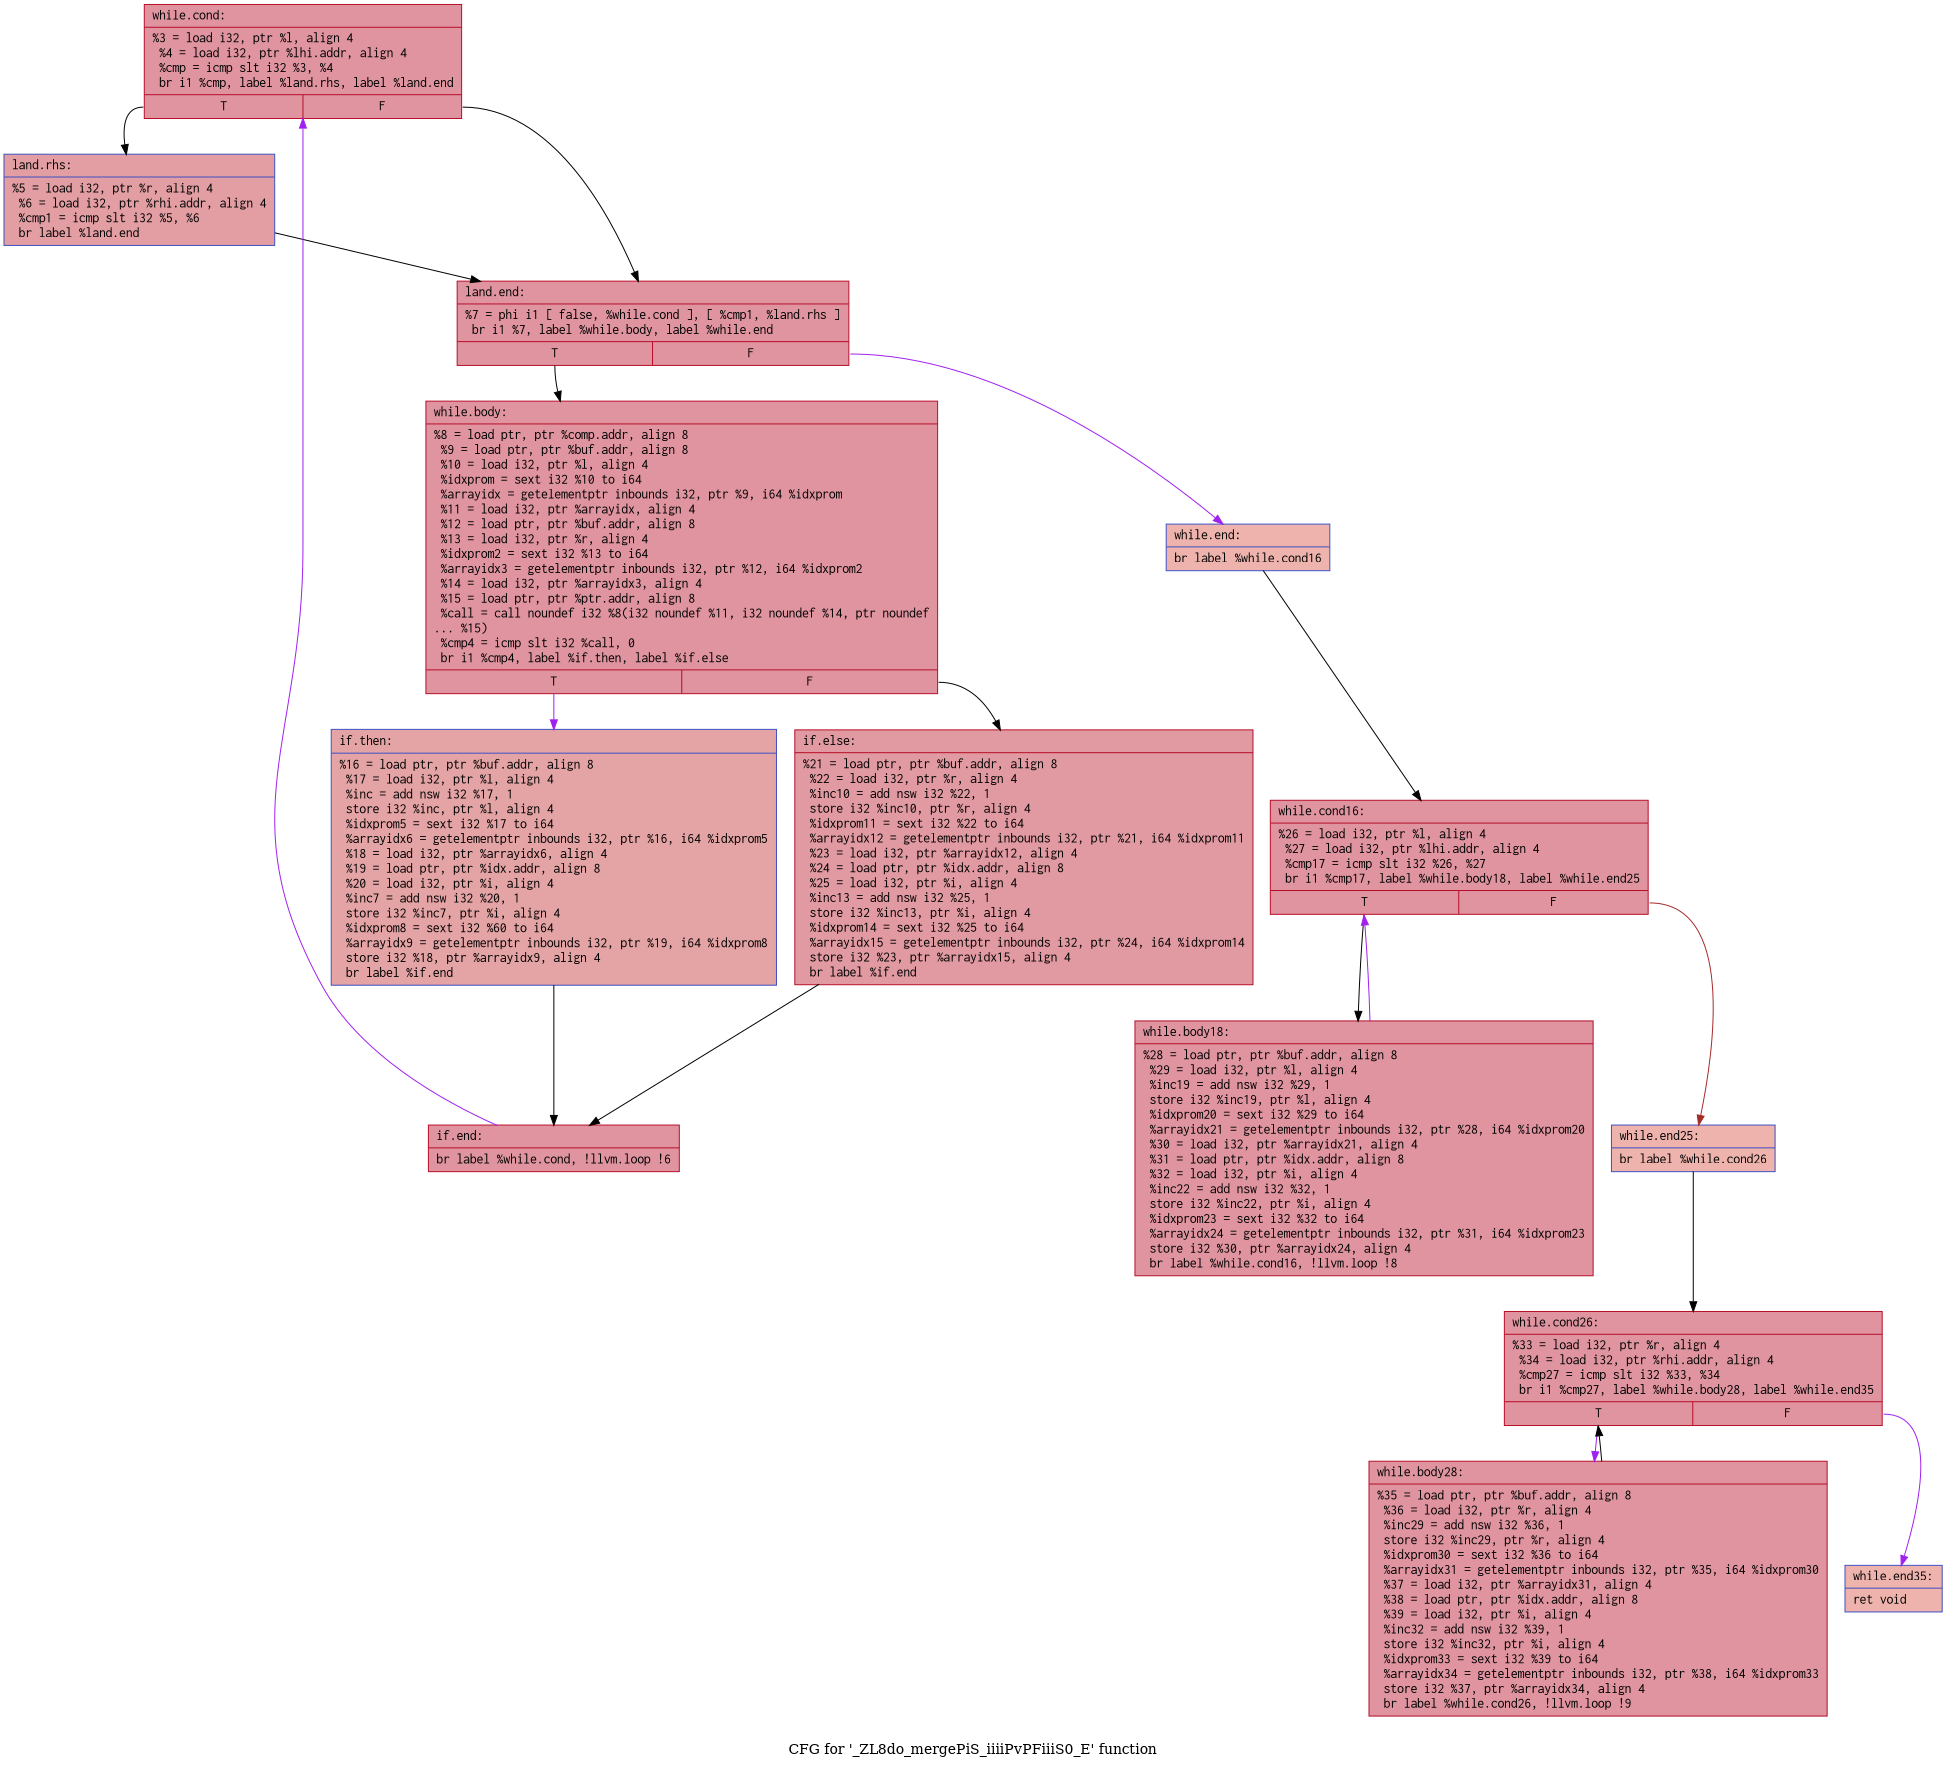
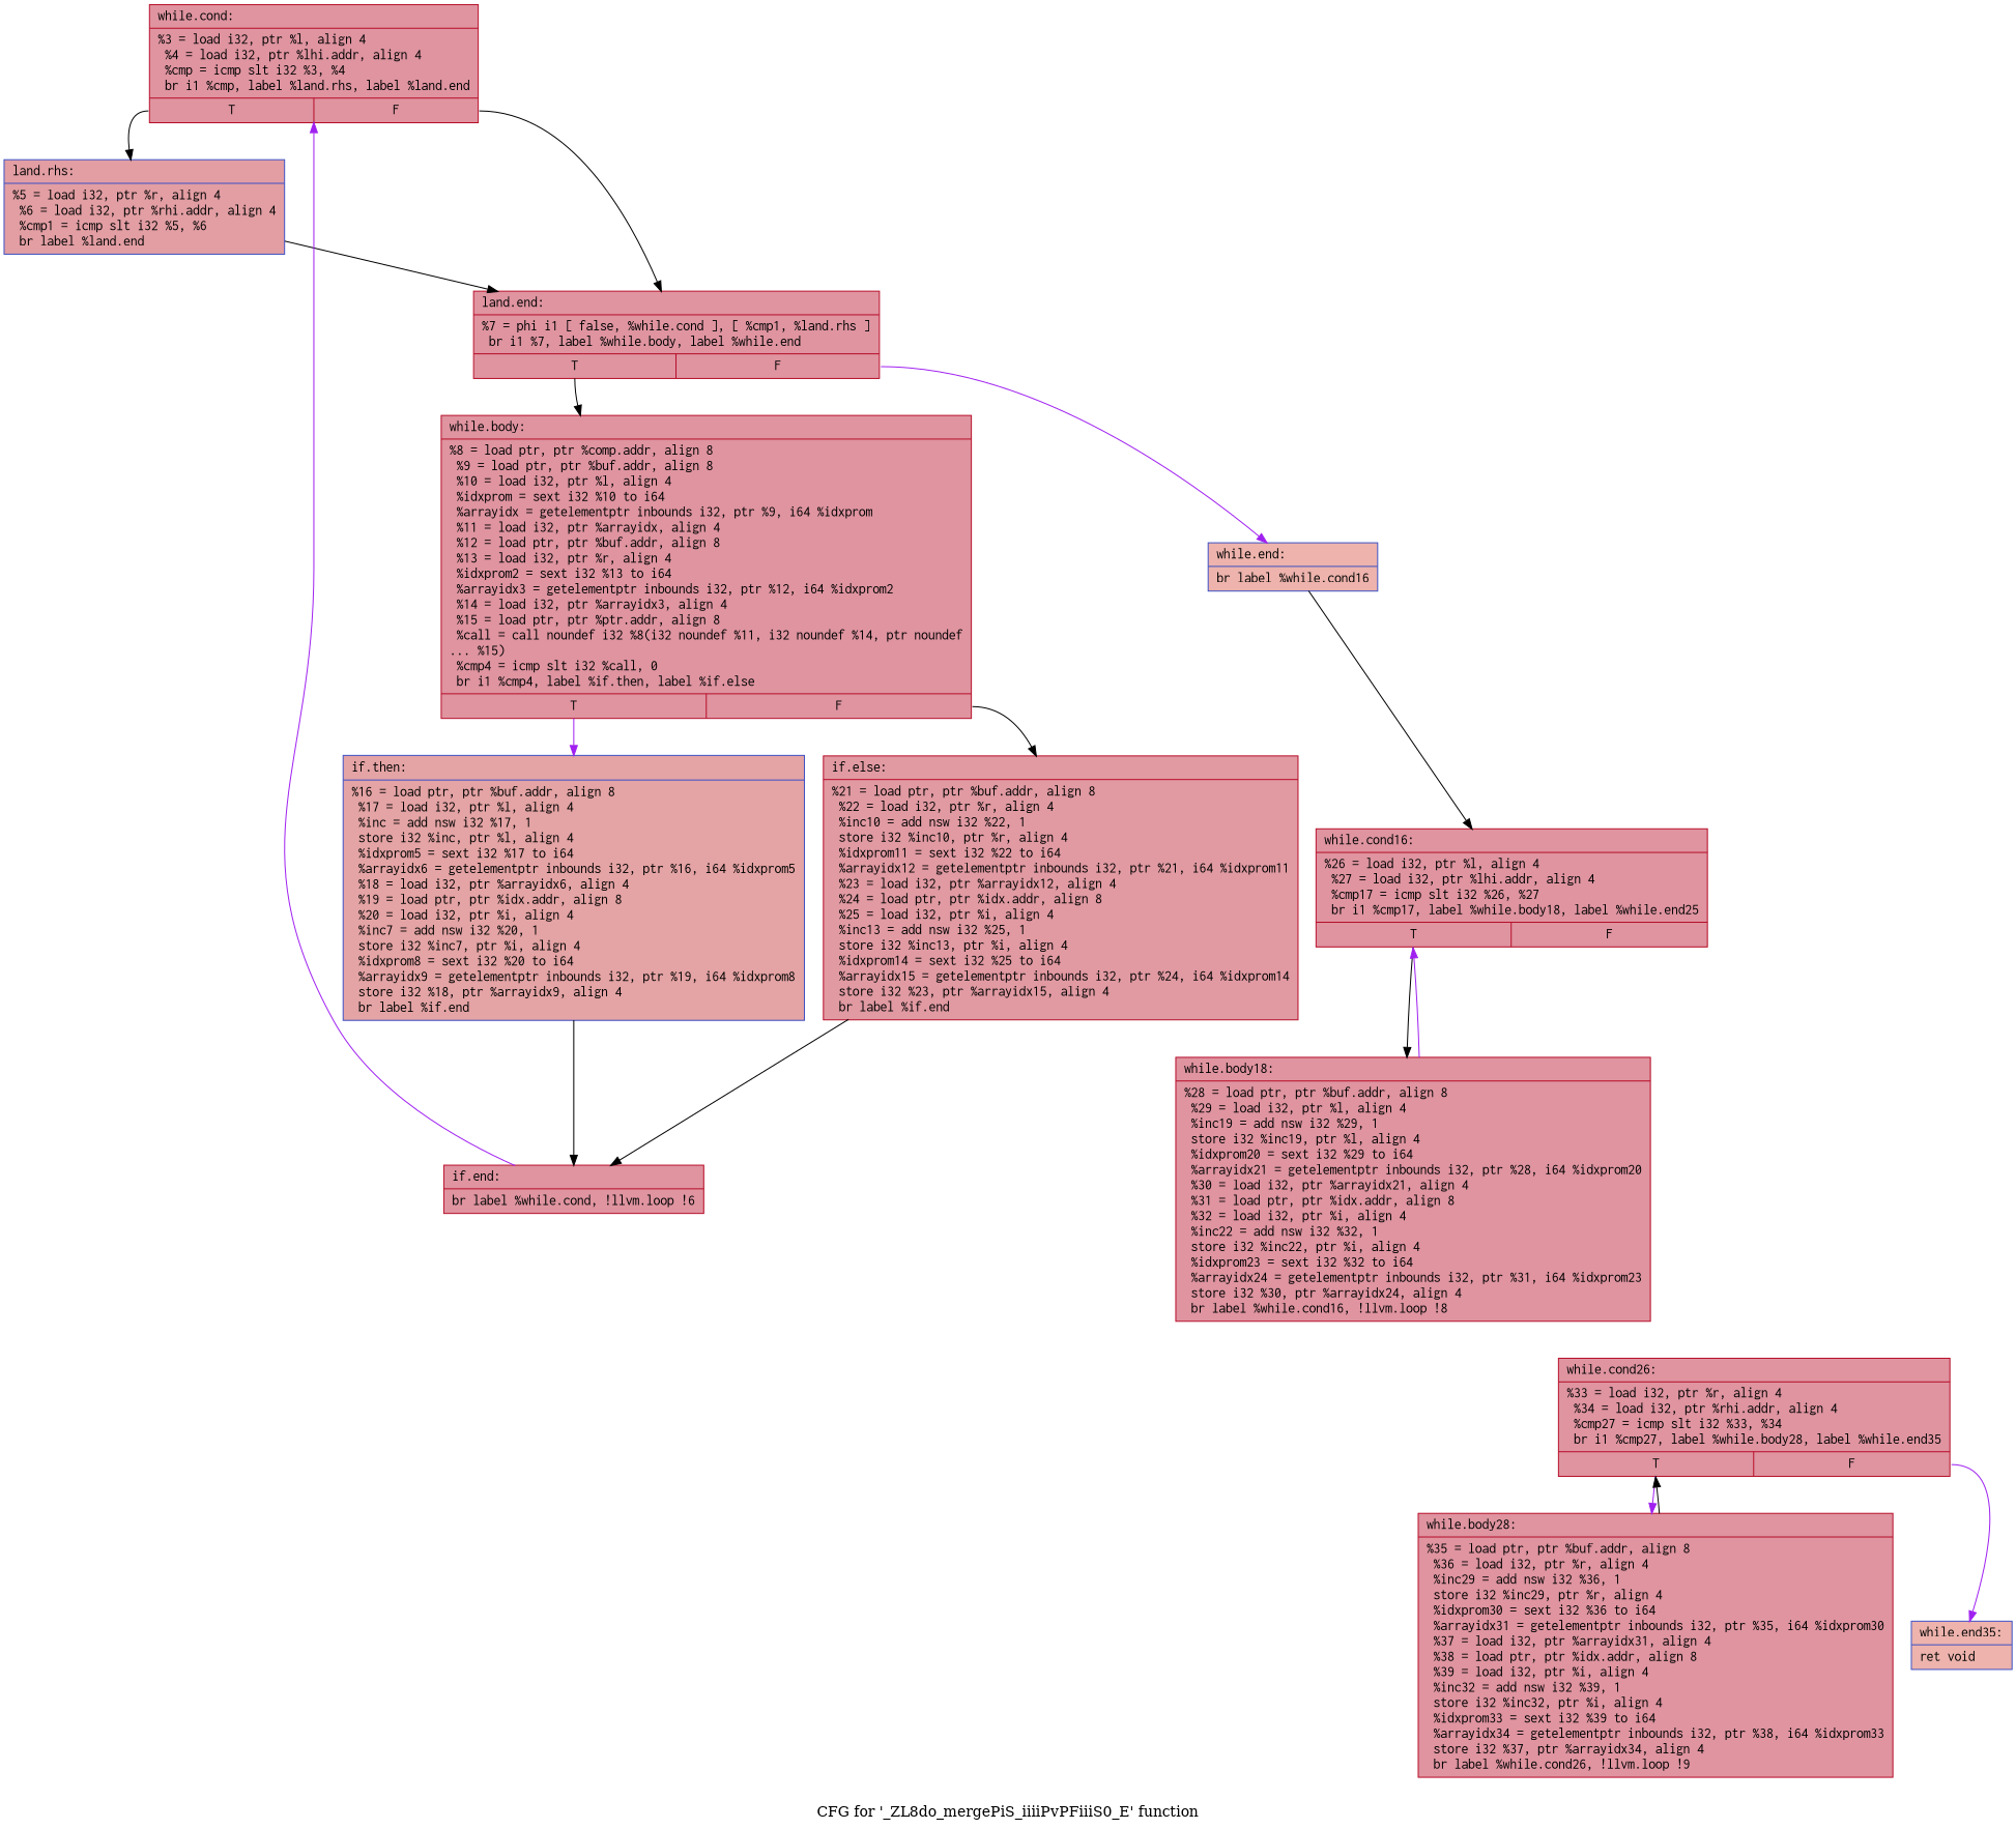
  digraph {
    label="CFG for '_ZL8do_mergePiS_iiiiPvPFiiiS0_E' function"
    node [color="#b70d28ff" fillcolor="#b70d2870" fontname=Courier shape=record style=filled]
    edge [color=black]
    n1 [label="{while.cond:\l|  %3 = load i32, ptr %l, align 4\l  %4 = load i32, ptr %lhi.addr, align 4\l  %cmp = icmp slt i32 %3, %4\l  br i1 %cmp, label %land.rhs, label %land.end\l|{<s0>T|<s1>F}}"]
    n2 [color="#3d50c3ff" fillcolor="#be242e70" label="{land.rhs:\l|  %5 = load i32, ptr %r, align 4\l  %6 = load i32, ptr %rhi.addr, align 4\l  %cmp1 = icmp slt i32 %5, %6\l  br label %land.end\l}"]
    n3 [label="{land.end:\l|  %7 = phi i1 [ false, %while.cond ], [ %cmp1, %land.rhs ]\l  br i1 %7, label %while.body, label %while.end\l|{<s0>T|<s1>F}}"]
    n4 [label="{while.body:\l|  %8 = load ptr, ptr %comp.addr, align 8\l  %9 = load ptr, ptr %buf.addr, align 8\l  %10 = load i32, ptr %l, align 4\l  %idxprom = sext i32 %10 to i64\l  %arrayidx = getelementptr inbounds i32, ptr %9, i64 %idxprom\l  %11 = load i32, ptr %arrayidx, align 4\l  %12 = load ptr, ptr %buf.addr, align 8\l  %13 = load i32, ptr %r, align 4\l  %idxprom2 = sext i32 %13 to i64\l  %arrayidx3 = getelementptr inbounds i32, ptr %12, i64 %idxprom2\l  %14 = load i32, ptr %arrayidx3, align 4\l  %15 = load ptr, ptr %ptr.addr, align 8\l  %call = call noundef i32 %8(i32 noundef %11, i32 noundef %14, ptr noundef\l... %15)\l  %cmp4 = icmp slt i32 %call, 0\l  br i1 %cmp4, label %if.then, label %if.else\l|{<s0>T|<s1>F}}"]
    n5 [color="#3d50c3ff" fillcolor="#d6524470" label="{while.end:\l|  br label %while.cond16\l}"]
-   n6 [color="#3d50c3ff" fillcolor="#c32e3170" label="{if.then:\l|  %16 = load ptr, ptr %buf.addr, align 8\l  %17 = load i32, ptr %l, align 4\l  %inc = add nsw i32 %17, 1\l  store i32 %inc, ptr %l, align 4\l  %idxprom5 = sext i32 %17 to i64\l  %arrayidx6 = getelementptr inbounds i32, ptr %16, i64 %idxprom5\l  %18 = load i32, ptr %arrayidx6, align 4\l  %19 = load ptr, ptr %idx.addr, align 8\l  %20 = load i32, ptr %i, align 4\l  %inc7 = add nsw i32 %20, 1\l  store i32 %inc7, ptr %i, align 4\l  %idxprom8 = sext i32 %60 to i64\l  %arrayidx9 = getelementptr inbounds i32, ptr %19, i64 %idxprom8\l  store i32 %18, ptr %arrayidx9, align 4\l  br label %if.end\l}"]
+   n6 [color="#3d50c3ff" fillcolor="#c32e3170" label="{if.then:\l|  %16 = load ptr, ptr %buf.addr, align 8\l  %17 = load i32, ptr %l, align 4\l  %inc = add nsw i32 %17, 1\l  store i32 %inc, ptr %l, align 4\l  %idxprom5 = sext i32 %17 to i64\l  %arrayidx6 = getelementptr inbounds i32, ptr %16, i64 %idxprom5\l  %18 = load i32, ptr %arrayidx6, align 4\l  %19 = load ptr, ptr %idx.addr, align 8\l  %20 = load i32, ptr %i, align 4\l  %inc7 = add nsw i32 %20, 1\l  store i32 %inc7, ptr %i, align 4\l  %idxprom8 = sext i32 %20 to i64\l  %arrayidx9 = getelementptr inbounds i32, ptr %19, i64 %idxprom8\l  store i32 %18, ptr %arrayidx9, align 4\l  br label %if.end\l}"]
    n7 [fillcolor="#bb1b2c70" label="{if.else:\l|  %21 = load ptr, ptr %buf.addr, align 8\l  %22 = load i32, ptr %r, align 4\l  %inc10 = add nsw i32 %22, 1\l  store i32 %inc10, ptr %r, align 4\l  %idxprom11 = sext i32 %22 to i64\l  %arrayidx12 = getelementptr inbounds i32, ptr %21, i64 %idxprom11\l  %23 = load i32, ptr %arrayidx12, align 4\l  %24 = load ptr, ptr %idx.addr, align 8\l  %25 = load i32, ptr %i, align 4\l  %inc13 = add nsw i32 %25, 1\l  store i32 %inc13, ptr %i, align 4\l  %idxprom14 = sext i32 %25 to i64\l  %arrayidx15 = getelementptr inbounds i32, ptr %24, i64 %idxprom14\l  store i32 %23, ptr %arrayidx15, align 4\l  br label %if.end\l}"]
    n8 [label="{while.cond16:\l|  %26 = load i32, ptr %l, align 4\l  %27 = load i32, ptr %lhi.addr, align 4\l  %cmp17 = icmp slt i32 %26, %27\l  br i1 %cmp17, label %while.body18, label %while.end25\l|{<s0>T|<s1>F}}"]
    n9 [label="{if.end:\l|  br label %while.cond, !llvm.loop !6\l}"]
    n10 [label="{while.body18:\l|  %28 = load ptr, ptr %buf.addr, align 8\l  %29 = load i32, ptr %l, align 4\l  %inc19 = add nsw i32 %29, 1\l  store i32 %inc19, ptr %l, align 4\l  %idxprom20 = sext i32 %29 to i64\l  %arrayidx21 = getelementptr inbounds i32, ptr %28, i64 %idxprom20\l  %30 = load i32, ptr %arrayidx21, align 4\l  %31 = load ptr, ptr %idx.addr, align 8\l  %32 = load i32, ptr %i, align 4\l  %inc22 = add nsw i32 %32, 1\l  store i32 %inc22, ptr %i, align 4\l  %idxprom23 = sext i32 %32 to i64\l  %arrayidx24 = getelementptr inbounds i32, ptr %31, i64 %idxprom23\l  store i32 %30, ptr %arrayidx24, align 4\l  br label %while.cond16, !llvm.loop !8\l}"]
-   n11 [color="#3d50c3ff" fillcolor="#d6524470" label="{while.end25:\l|  br label %while.cond26\l}"]
    n12 [label="{while.cond26:\l|  %33 = load i32, ptr %r, align 4\l  %34 = load i32, ptr %rhi.addr, align 4\l  %cmp27 = icmp slt i32 %33, %34\l  br i1 %cmp27, label %while.body28, label %while.end35\l|{<s0>T|<s1>F}}"]
    n13 [label="{while.body28:\l|  %35 = load ptr, ptr %buf.addr, align 8\l  %36 = load i32, ptr %r, align 4\l  %inc29 = add nsw i32 %36, 1\l  store i32 %inc29, ptr %r, align 4\l  %idxprom30 = sext i32 %36 to i64\l  %arrayidx31 = getelementptr inbounds i32, ptr %35, i64 %idxprom30\l  %37 = load i32, ptr %arrayidx31, align 4\l  %38 = load ptr, ptr %idx.addr, align 8\l  %39 = load i32, ptr %i, align 4\l  %inc32 = add nsw i32 %39, 1\l  store i32 %inc32, ptr %i, align 4\l  %idxprom33 = sext i32 %39 to i64\l  %arrayidx34 = getelementptr inbounds i32, ptr %38, i64 %idxprom33\l  store i32 %37, ptr %arrayidx34, align 4\l  br label %while.cond26, !llvm.loop !9\l}"]
    n14 [color="#3d50c3ff" fillcolor="#d6524470" label="{while.end35:\l|  ret void\l}"]
    n1 -> n2 [tailport=s0]
    n1 -> n3 [tailport=s1]
    n2 -> n3
    n3 -> n4 [tailport=s0]
    n3 -> n5 [color=purple tailport=s1]
    n4 -> n6 [color=purple tailport=s0]
    n4 -> n7 [tailport=s1]
    n5 -> n8
    n6 -> n9
    n7 -> n9
    n8 -> n10 [tailport=s0]
-   n8 -> n11 [color=brown tailport=s1]
    n9 -> n1 [color=purple]
    n10 -> n8 [color=purple]
-   n11 -> n12
    n12 -> n13 [color=purple tailport=s0]
    n12 -> n14 [color=purple tailport=s1]
    n13 -> n12
  }
